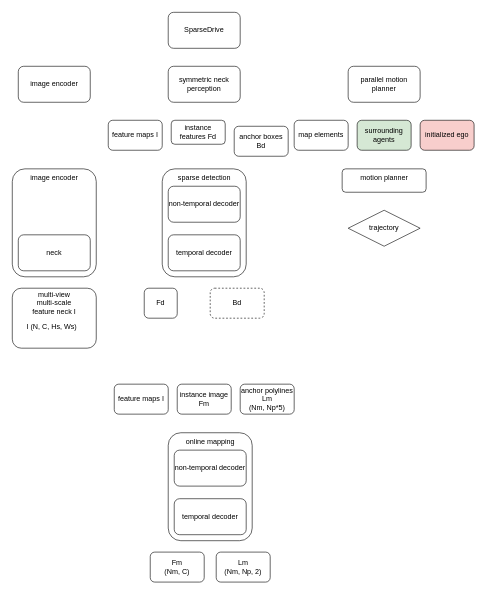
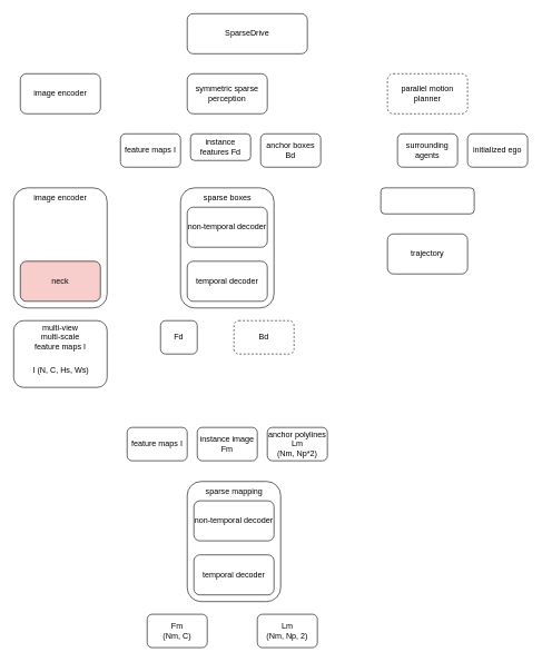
  <mxCell id="0" />
  <mxCell id="1" parent="0" />
  <mxCell id="2" value="" style="rounded=1;whiteSpace=wrap;html=1;" vertex="1" parent="1"><mxGeometry x="20" y="281" width="140" height="180" as="geometry" /></mxCell>
  <mxCell id="3" value="image encoder" style="rounded=1;whiteSpace=wrap;html=1;" vertex="1" parent="1"><mxGeometry x="30" y="110" width="120" height="60" as="geometry" /></mxCell>
- <mxCell id="4" value="SparseDrive" style="rounded=1;whiteSpace=wrap;html=1;" vertex="1" parent="1"><mxGeometry x="280" y="20" width="120" height="60" as="geometry" /></mxCell>
- <mxCell id="5" value="symmetric neck perception" style="rounded=1;whiteSpace=wrap;html=1;" vertex="1" parent="1"><mxGeometry x="280" y="110" width="120" height="60" as="geometry" /></mxCell>
- <mxCell id="6" value="parallel motion planner" style="rounded=1;whiteSpace=wrap;html=1;" vertex="1" parent="1"><mxGeometry x="580" y="110" width="120" height="60" as="geometry" /></mxCell>
- <mxCell id="7" value="neck" style="rounded=1;whiteSpace=wrap;html=1;" vertex="1" parent="1"><mxGeometry x="30" y="391" width="120" height="60" as="geometry" /></mxCell>
+ <mxCell id="4" value="SparseDrive" style="rounded=1;whiteSpace=wrap;html=1;" vertex="1" parent="1"><mxGeometry x="280" y="20" width="180" height="60" as="geometry" /></mxCell>
+ <mxCell id="5" value="symmetric sparse perception" style="rounded=1;whiteSpace=wrap;html=1;" vertex="1" parent="1"><mxGeometry x="280" y="110" width="120" height="60" as="geometry" /></mxCell>
+ <mxCell id="6" value="parallel motion planner" style="rounded=1;whiteSpace=wrap;html=1;dashed=1;" vertex="1" parent="1"><mxGeometry x="580" y="110" width="120" height="60" as="geometry" /></mxCell>
+ <mxCell id="7" value="neck" style="rounded=1;whiteSpace=wrap;html=1;fillColor=#f8cecc;" vertex="1" parent="1"><mxGeometry x="30" y="391" width="120" height="60" as="geometry" /></mxCell>
  <mxCell id="8" value="image encoder" style="text;html=1;align=center;verticalAlign=middle;whiteSpace=wrap;rounded=0;" vertex="1" parent="1"><mxGeometry x="45" y="281" width="90" height="30" as="geometry" /></mxCell>
  <mxCell id="9" value="" style="rounded=1;whiteSpace=wrap;html=1;" vertex="1" parent="1"><mxGeometry x="20" y="480" width="140" height="100" as="geometry" /></mxCell>
- <mxCell id="10" value="multi-view&lt;div&gt;multi-scale&lt;/div&gt;&lt;div&gt;feature neck I&lt;/div&gt;" style="text;html=1;align=center;verticalAlign=middle;whiteSpace=wrap;rounded=0;" vertex="1" parent="1"><mxGeometry x="50" y="490" width="80" height="30" as="geometry" /></mxCell>
- <mxCell id="11" value="I (N, C, Hs, Ws)" style="text;html=1;align=center;verticalAlign=middle;whiteSpace=wrap;rounded=0;" vertex="1" parent="1"><mxGeometry x="41" y="530" width="90" height="30" as="geometry" /></mxCell>
+ <mxCell id="10" value="multi-view&lt;div&gt;multi-scale&lt;/div&gt;&lt;div&gt;feature maps I&lt;/div&gt;" style="text;html=1;align=center;verticalAlign=middle;whiteSpace=wrap;rounded=0;" vertex="1" parent="1"><mxGeometry x="50" y="490" width="80" height="30" as="geometry" /></mxCell>
+ <mxCell id="11" value="I (N, C, Hs, Ws)" style="text;html=1;align=center;verticalAlign=middle;whiteSpace=wrap;rounded=0;" vertex="1" parent="1"><mxGeometry x="46" y="540" width="90" height="30" as="geometry" /></mxCell>
  <mxCell id="12" value="" style="rounded=1;whiteSpace=wrap;html=1;" vertex="1" parent="1"><mxGeometry x="270" y="281" width="140" height="180" as="geometry" /></mxCell>
- <mxCell id="13" value="sparse detection" style="text;html=1;align=center;verticalAlign=middle;whiteSpace=wrap;rounded=0;" vertex="1" parent="1"><mxGeometry x="287.5" y="281" width="105" height="30" as="geometry" /></mxCell>
+ <mxCell id="13" value="sparse boxes" style="text;html=1;align=center;verticalAlign=middle;whiteSpace=wrap;rounded=0;" vertex="1" parent="1"><mxGeometry x="287.5" y="281" width="105" height="30" as="geometry" /></mxCell>
  <mxCell id="14" value="&lt;div&gt;Fd&lt;/div&gt;" style="rounded=1;whiteSpace=wrap;html=1;" vertex="1" parent="1"><mxGeometry x="240" y="480" width="55" height="50" as="geometry" /></mxCell>
  <mxCell id="15" value="&lt;div&gt;Bd&lt;/div&gt;" style="rounded=1;whiteSpace=wrap;html=1;dashed=1;" vertex="1" parent="1"><mxGeometry x="350" y="480" width="90" height="50" as="geometry" /></mxCell>
  <mxCell id="16" value="" style="rounded=1;whiteSpace=wrap;html=1;" vertex="1" parent="1"><mxGeometry x="570" y="281" width="140" height="39" as="geometry" /></mxCell>
- <mxCell id="17" value="motion planner" style="text;html=1;align=center;verticalAlign=middle;whiteSpace=wrap;rounded=0;" vertex="1" parent="1"><mxGeometry x="587.5" y="281" width="105" height="30" as="geometry" /></mxCell>
- <mxCell id="18" value="map elements" style="rounded=1;whiteSpace=wrap;html=1;" vertex="1" parent="1"><mxGeometry x="490" y="200" width="90" height="50" as="geometry" /></mxCell>
- <mxCell id="19" value="surrounding agents" style="rounded=1;whiteSpace=wrap;html=1;fillColor=#d5e8d4;" vertex="1" parent="1"><mxGeometry x="595" y="200" width="90" height="50" as="geometry" /></mxCell>
- <mxCell id="20" value="initialized ego" style="rounded=1;whiteSpace=wrap;html=1;fillColor=#f8cecc;" vertex="1" parent="1"><mxGeometry x="700" y="200" width="90" height="50" as="geometry" /></mxCell>
- <mxCell id="21" value="trajectory" style="rhombus;whiteSpace=wrap;html=1;" vertex="1" parent="1"><mxGeometry x="580" y="350" width="120" height="60" as="geometry" /></mxCell>
+ <mxCell id="19" value="surrounding agents" style="rounded=1;whiteSpace=wrap;html=1;" vertex="1" parent="1"><mxGeometry x="595" y="200" width="90" height="50" as="geometry" /></mxCell>
+ <mxCell id="20" value="initialized ego" style="rounded=1;whiteSpace=wrap;html=1;" vertex="1" parent="1"><mxGeometry x="700" y="200" width="90" height="50" as="geometry" /></mxCell>
+ <mxCell id="21" value="trajectory" style="rounded=1;whiteSpace=wrap;html=1;" vertex="1" parent="1"><mxGeometry x="580" y="350" width="120" height="60" as="geometry" /></mxCell>
  <mxCell id="22" value="feature maps I" style="rounded=1;whiteSpace=wrap;html=1;" vertex="1" parent="1"><mxGeometry x="180" y="200" width="90" height="50" as="geometry" /></mxCell>
  <mxCell id="23" value="instance features Fd" style="rounded=1;whiteSpace=wrap;html=1;" vertex="1" parent="1"><mxGeometry x="285" y="200" width="90" height="40" as="geometry" /></mxCell>
- <mxCell id="24" value="anchor boxes Bd" style="rounded=1;whiteSpace=wrap;html=1;" vertex="1" parent="1"><mxGeometry x="390" y="210" width="90" height="50" as="geometry" /></mxCell>
+ <mxCell id="24" value="anchor boxes Bd" style="rounded=1;whiteSpace=wrap;html=1;" vertex="1" parent="1"><mxGeometry x="390" y="200" width="90" height="50" as="geometry" /></mxCell>
  <mxCell id="25" value="non-temporal decoder" style="rounded=1;whiteSpace=wrap;html=1;" vertex="1" parent="1"><mxGeometry x="280" y="310" width="120" height="60" as="geometry" /></mxCell>
  <mxCell id="26" value="temporal decoder" style="rounded=1;whiteSpace=wrap;html=1;" vertex="1" parent="1"><mxGeometry x="280" y="391" width="120" height="60" as="geometry" /></mxCell>
  <mxCell id="27" value="" style="rounded=1;whiteSpace=wrap;html=1;" vertex="1" parent="1"><mxGeometry x="280" y="721" width="140" height="180" as="geometry" /></mxCell>
- <mxCell id="28" value="online mapping" style="text;html=1;align=center;verticalAlign=middle;whiteSpace=wrap;rounded=0;" vertex="1" parent="1"><mxGeometry x="297.5" y="721" width="105" height="30" as="geometry" /></mxCell>
- <mxCell id="29" value="&lt;div&gt;Fm&lt;/div&gt;&lt;div&gt;(Nm, C)&lt;/div&gt;" style="rounded=1;whiteSpace=wrap;html=1;" vertex="1" parent="1"><mxGeometry x="250" y="920" width="90" height="50" as="geometry" /></mxCell>
- <mxCell id="30" value="&lt;div&gt;Lm&lt;/div&gt;&lt;div&gt;(Nm, Np, 2)&lt;/div&gt;" style="rounded=1;whiteSpace=wrap;html=1;" vertex="1" parent="1"><mxGeometry x="360" y="920" width="90" height="50" as="geometry" /></mxCell>
+ <mxCell id="28" value="sparse mapping" style="text;html=1;align=center;verticalAlign=middle;whiteSpace=wrap;rounded=0;" vertex="1" parent="1"><mxGeometry x="297.5" y="721" width="105" height="30" as="geometry" /></mxCell>
+ <mxCell id="29" value="&lt;div&gt;Fm&lt;/div&gt;&lt;div&gt;(Nm, C)&lt;/div&gt;" style="rounded=1;whiteSpace=wrap;html=1;" vertex="1" parent="1"><mxGeometry x="220" y="920" width="90" height="50" as="geometry" /></mxCell>
+ <mxCell id="30" value="&lt;div&gt;Lm&lt;/div&gt;&lt;div&gt;(Nm, Np, 2)&lt;/div&gt;" style="rounded=1;whiteSpace=wrap;html=1;" vertex="1" parent="1"><mxGeometry x="385" y="920" width="90" height="50" as="geometry" /></mxCell>
  <mxCell id="31" value="feature maps I" style="rounded=1;whiteSpace=wrap;html=1;" vertex="1" parent="1"><mxGeometry x="190" y="640" width="90" height="50" as="geometry" /></mxCell>
  <mxCell id="32" value="instance image Fm" style="rounded=1;whiteSpace=wrap;html=1;" vertex="1" parent="1"><mxGeometry x="295" y="640" width="90" height="50" as="geometry" /></mxCell>
- <mxCell id="33" value="anchor polylines Lm&lt;div&gt;(Nm, Np*5)&lt;/div&gt;" style="rounded=1;whiteSpace=wrap;html=1;" vertex="1" parent="1"><mxGeometry x="400" y="640" width="90" height="50" as="geometry" /></mxCell>
+ <mxCell id="33" value="anchor polylines Lm&lt;div&gt;(Nm, Np*2)&lt;/div&gt;" style="rounded=1;whiteSpace=wrap;html=1;" vertex="1" parent="1"><mxGeometry x="400" y="640" width="90" height="50" as="geometry" /></mxCell>
  <mxCell id="34" value="non-temporal decoder" style="rounded=1;whiteSpace=wrap;html=1;" vertex="1" parent="1"><mxGeometry x="290" y="750" width="120" height="60" as="geometry" /></mxCell>
  <mxCell id="35" value="temporal decoder" style="rounded=1;whiteSpace=wrap;html=1;" vertex="1" parent="1"><mxGeometry x="290" y="831" width="120" height="60" as="geometry" /></mxCell>
